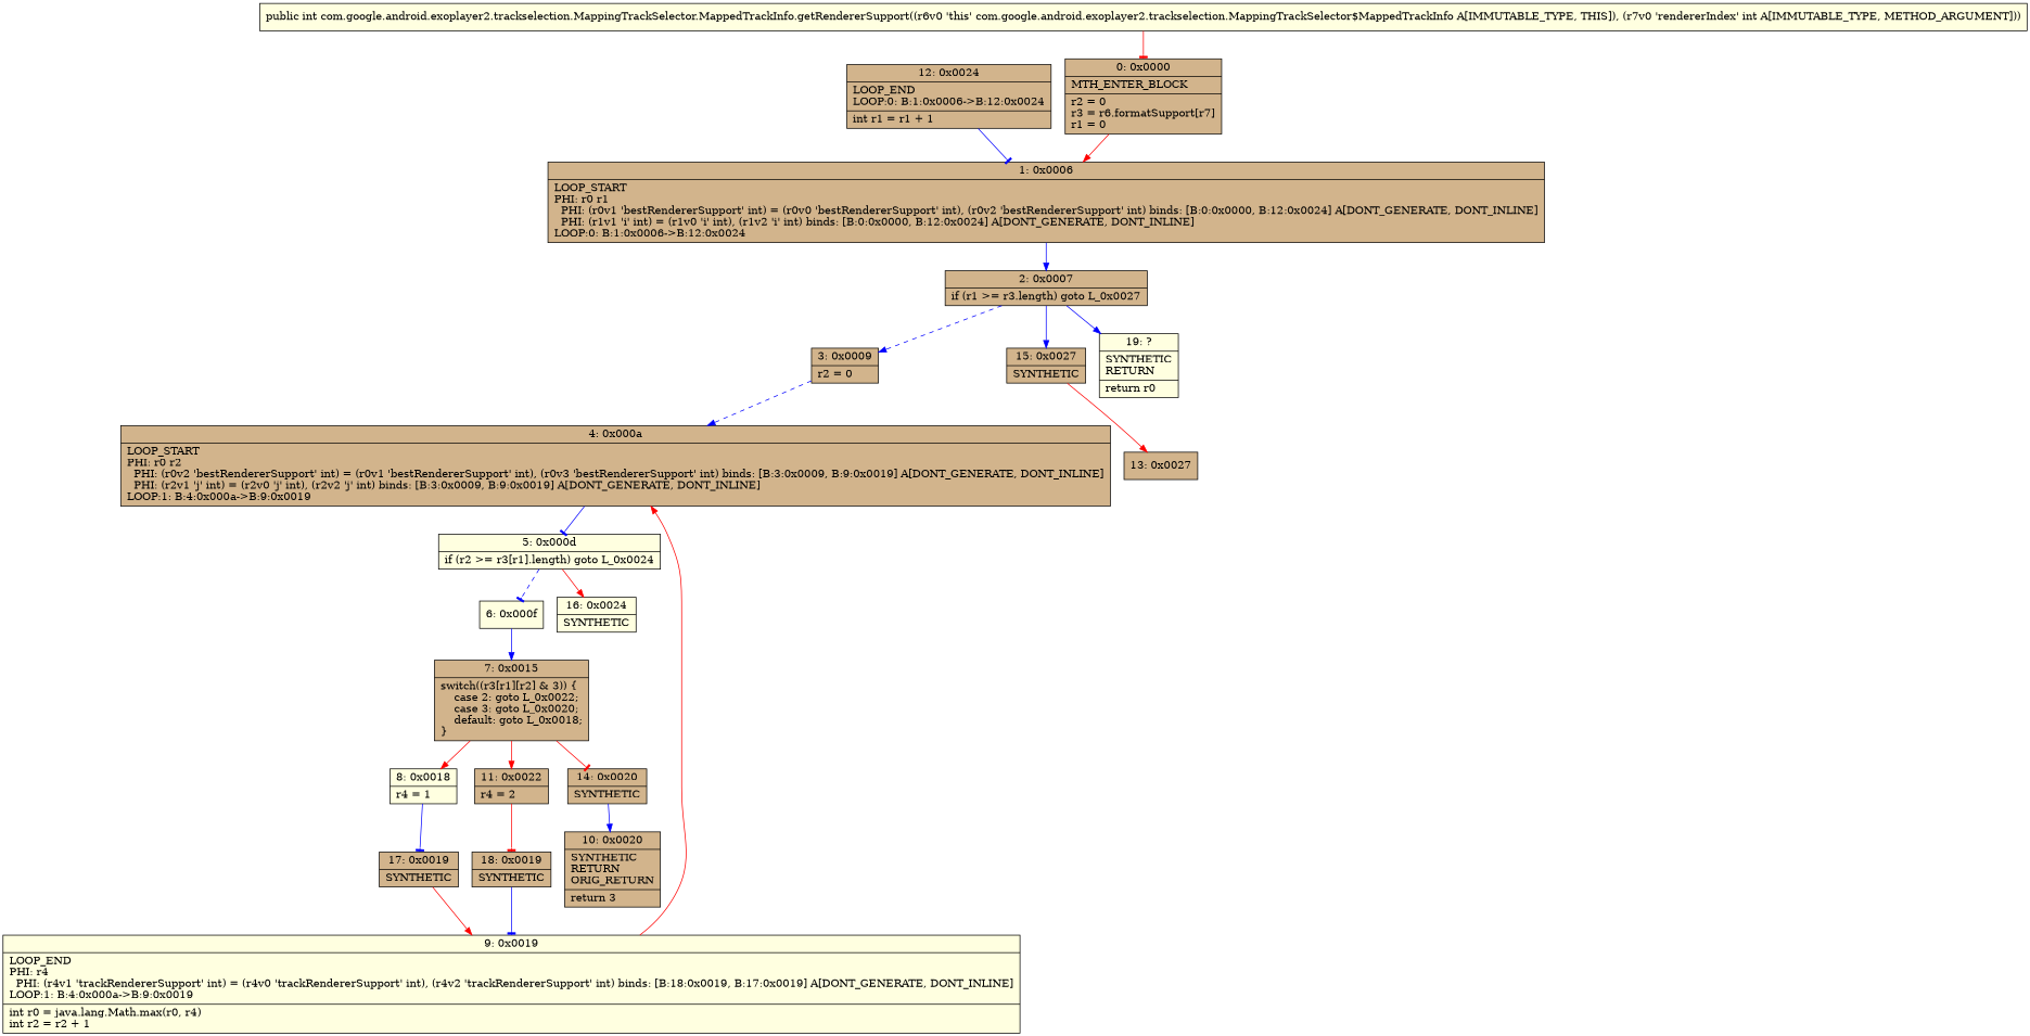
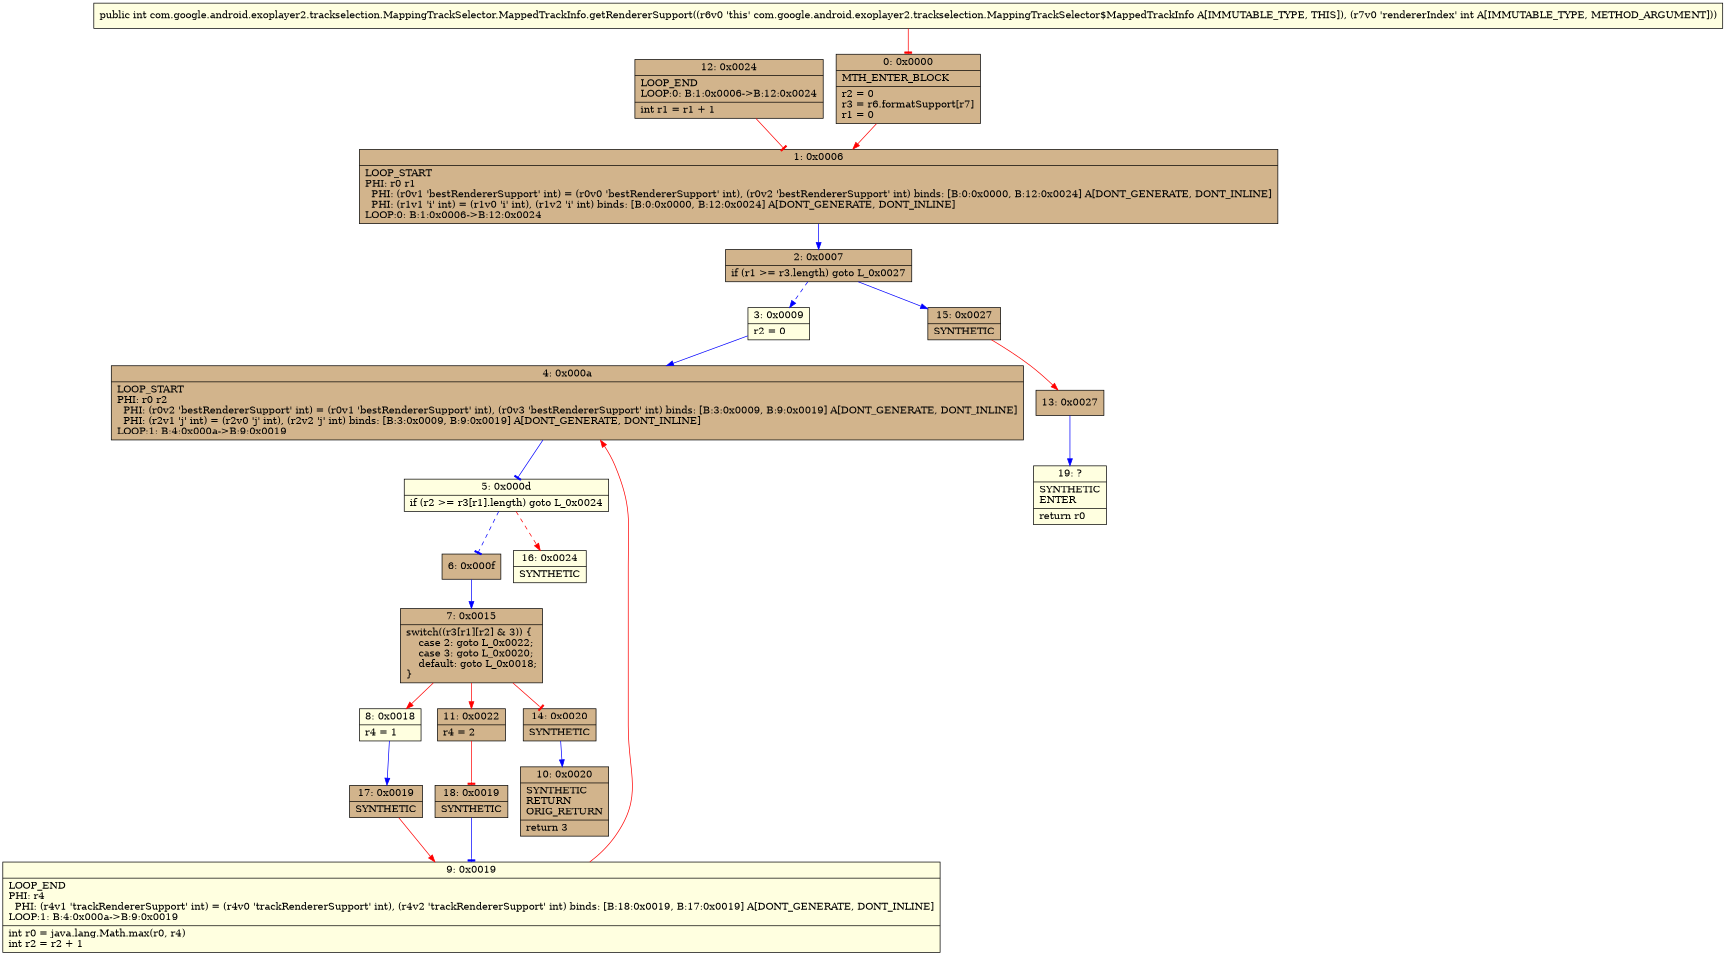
  digraph {
    node [fillcolor=tan shape=record style=filled]
    edge [arrowhead=normal color=blue]
    n1 [label="{0\:\ 0x0000|MTH_ENTER_BLOCK\l|r2 = 0\lr3 = r6.formatSupport[r7]\lr1 = 0\l}"]
    n2 [label="{1\:\ 0x0006|LOOP_START\lPHI: r0 r1 \l  PHI: (r0v1 'bestRendererSupport' int) = (r0v0 'bestRendererSupport' int), (r0v2 'bestRendererSupport' int) binds: [B:0:0x0000, B:12:0x0024] A[DONT_GENERATE, DONT_INLINE]\l  PHI: (r1v1 'i' int) = (r1v0 'i' int), (r1v2 'i' int) binds: [B:0:0x0000, B:12:0x0024] A[DONT_GENERATE, DONT_INLINE]\lLOOP:0: B:1:0x0006\-\>B:12:0x0024\l}"]
    n3 [label="{2\:\ 0x0007|if (r1 \>= r3.length) goto L_0x0027\l}"]
-   n4 [label="{3\:\ 0x0009|r2 = 0\l}"]
+   n4 [fillcolor=lightyellow label="{3\:\ 0x0009|r2 = 0\l}"]
    n5 [label="{15\:\ 0x0027|SYNTHETIC\l}"]
    n6 [label="{4\:\ 0x000a|LOOP_START\lPHI: r0 r2 \l  PHI: (r0v2 'bestRendererSupport' int) = (r0v1 'bestRendererSupport' int), (r0v3 'bestRendererSupport' int) binds: [B:3:0x0009, B:9:0x0019] A[DONT_GENERATE, DONT_INLINE]\l  PHI: (r2v1 'j' int) = (r2v0 'j' int), (r2v2 'j' int) binds: [B:3:0x0009, B:9:0x0019] A[DONT_GENERATE, DONT_INLINE]\lLOOP:1: B:4:0x000a\-\>B:9:0x0019\l}"]
    n7 [label="{13\:\ 0x0027}"]
    n8 [fillcolor=lightyellow label="{5\:\ 0x000d|if (r2 \>= r3[r1].length) goto L_0x0024\l}"]
-   n9 [fillcolor=lightyellow label="{6\:\ 0x000f}"]
+   n9 [label="{6\:\ 0x000f}"]
    n10 [fillcolor=lightyellow label="{16\:\ 0x0024|SYNTHETIC\l}"]
    n11 [label="{7\:\ 0x0015|switch((r3[r1][r2] & 3)) \{\l    case 2: goto L_0x0022;\l    case 3: goto L_0x0020;\l    default: goto L_0x0018;\l\}\l}"]
    n12 [fillcolor=lightyellow label="{8\:\ 0x0018|r4 = 1\l}"]
    n13 [label="{11\:\ 0x0022|r4 = 2\l}"]
    n14 [label="{14\:\ 0x0020|SYNTHETIC\l}"]
    n15 [label="{17\:\ 0x0019|SYNTHETIC\l}"]
    n16 [label="{18\:\ 0x0019|SYNTHETIC\l}"]
    n17 [label="{10\:\ 0x0020|SYNTHETIC\lRETURN\lORIG_RETURN\l|return 3\l}"]
    n18 [fillcolor=lightyellow label="{9\:\ 0x0019|LOOP_END\lPHI: r4 \l  PHI: (r4v1 'trackRendererSupport' int) = (r4v0 'trackRendererSupport' int), (r4v2 'trackRendererSupport' int) binds: [B:18:0x0019, B:17:0x0019] A[DONT_GENERATE, DONT_INLINE]\lLOOP:1: B:4:0x000a\-\>B:9:0x0019\l|int r0 = java.lang.Math.max(r0, r4)\lint r2 = r2 + 1\l}"]
    n19 [label="{12\:\ 0x0024|LOOP_END\lLOOP:0: B:1:0x0006\-\>B:12:0x0024\l|int r1 = r1 + 1\l}"]
-   n20 [fillcolor=lightyellow label="{19\:\ ?|SYNTHETIC\lRETURN\l|return r0\l}"]
+   n20 [fillcolor=lightyellow label="{19\:\ ?|SYNTHETIC\lENTER\l|return r0\l}"]
    n21 [fillcolor=lightyellow label="{public int com.google.android.exoplayer2.trackselection.MappingTrackSelector.MappedTrackInfo.getRendererSupport((r6v0 'this' com.google.android.exoplayer2.trackselection.MappingTrackSelector$MappedTrackInfo A[IMMUTABLE_TYPE, THIS]), (r7v0 'rendererIndex' int A[IMMUTABLE_TYPE, METHOD_ARGUMENT])) }"]
    n1 -> n2 [color=red]
    n2 -> n3
    n3 -> n4 [style=dashed]
    n3 -> n5
-   n4 -> n6 [style=dashed]
+   n4 -> n6
    n5 -> n7 [color=red]
    n6 -> n8 [arrowhead=tee]
-   n3 -> n20
+   n7 -> n20
    n8 -> n9 [arrowhead=tee style=dashed]
-   n8 -> n10 [color=red]
+   n8 -> n10 [color=red style=dashed]
    n9 -> n11
    n11 -> n12 [color=red]
    n11 -> n13 [color=red]
    n11 -> n14 [arrowhead=tee color=red]
-   n12 -> n15 [arrowhead=tee]
+   n12 -> n15
    n13 -> n16 [arrowhead=tee color=red]
    n14 -> n17
    n15 -> n18 [color=red]
    n16 -> n18 [arrowhead=tee]
    n18 -> n6 [color=red]
-   n19 -> n2 [arrowhead=tee]
+   n19 -> n2 [arrowhead=tee color=red]
    n21 -> n1 [arrowhead=tee color=red]
  }
